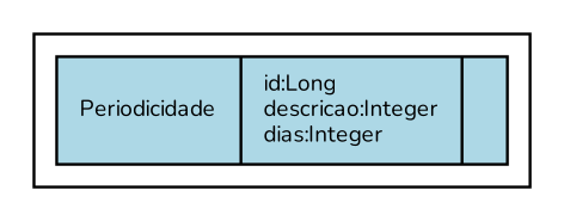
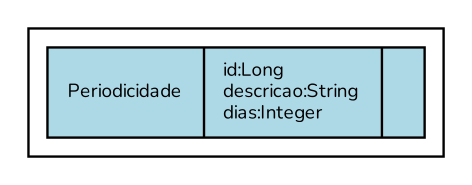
  digraph {
    fontname=Nunito
    fontsize=8
    rankdir=LR
-   n1 [fontname=Nunito fontsize=8 label="{Periodicidade|id:Long\ldescricao:Integer\ldias:Integer\l|\l}" shape=record style=filled fillcolor=lightblue color=black]
+   n1 [fontname=Nunito fontsize=8 label="{Periodicidade|id:Long\ldescricao:String\ldias:Integer\l|\l}" shape=record style=filled fillcolor=lightblue color=black]
    subgraph cluster_1 {
      n1
    }
  }
